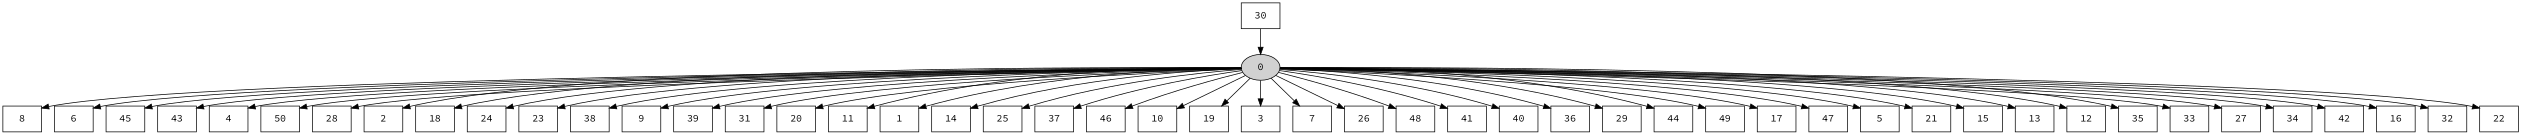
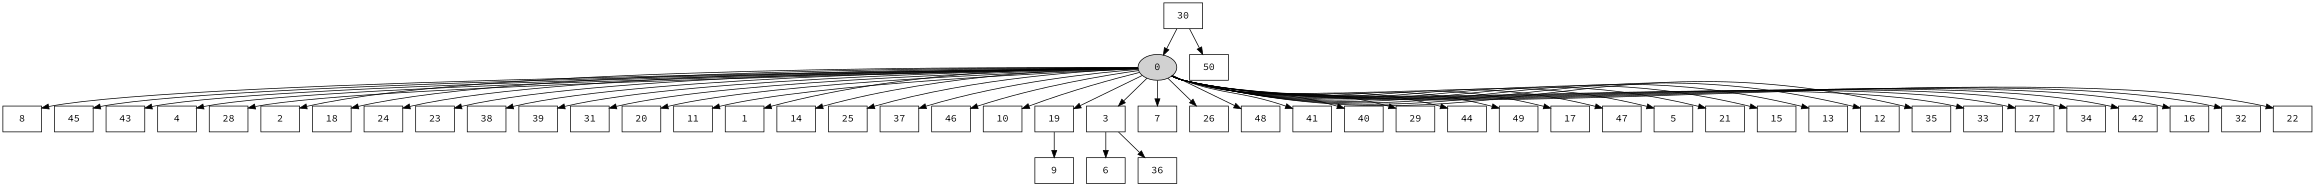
  digraph {
    fontname="Source Code Pro"
    node [fillcolor=white fontname="Source Code Pro" style=filled shape=box]
    edge [fontname="Source Code Pro"]
    0 [fillcolor=grey82 shape=""]
    n2 [label="8\n"]
    n3 [label="6\n"]
    n4 [label="45\n"]
    n5 [label="43\n"]
    n6 [label="4\n"]
    n7 [label="50\n"]
    n8 [label="28\n"]
    n9 [label="2\n"]
    n10 [label="18\n"]
    n11 [label="24\n"]
    n12 [label="23\n"]
    n13 [label="38\n"]
    n14 [label="9\n"]
    n15 [label="39\n"]
    n16 [label="31\n"]
    n17 [label="20\n"]
    n18 [label="11\n"]
    n19 [label="1\n"]
    n20 [label="14\n"]
    n21 [label="25\n"]
    n22 [label="37\n"]
    n23 [label="46\n"]
    n24 [label="10\n"]
    n25 [label="19\n"]
    n26 [label="3\n"]
    n27 [label="7\n"]
    n28 [label="26\n"]
    n29 [label="48\n"]
    n30 [label="41\n"]
    n31 [label="40\n"]
    n32 [label="36\n"]
    n33 [label="29\n"]
    n34 [label="44\n"]
    n35 [label="49\n"]
    n36 [label="17\n"]
    n37 [label="47\n"]
    n38 [label="5\n"]
    n39 [label="21\n"]
    n40 [label="15\n"]
    n41 [label="13\n"]
    n42 [label="12\n"]
    n43 [label="35\n"]
    n44 [label="33\n"]
    n45 [label="27\n"]
    n46 [label="34\n"]
    n47 [label="42\n"]
    n48 [label="16\n"]
    n49 [label="32\n"]
    n50 [label="22\n"]
    n51 [label="30\n"]
    0 -> n2
-   0 -> n3
+   n26 -> n3
    0 -> n4
    0 -> n5
    0 -> n6
-   0 -> n7
+   n51 -> n7
    0 -> n8
    0 -> n9
    0 -> n10
    0 -> n11
    0 -> n12
    0 -> n13
-   0 -> n14
+   n25 -> n14
    0 -> n15
    0 -> n16
    0 -> n17
    0 -> n18
    0 -> n19
    0 -> n20
    0 -> n21
    0 -> n22
    0 -> n23
    0 -> n24
    0 -> n25
    0 -> n26
    0 -> n27
    0 -> n28
    0 -> n29
    0 -> n30
    0 -> n31
-   0 -> n32
+   n26 -> n32
    0 -> n33
    0 -> n34
    0 -> n35
    0 -> n36
    0 -> n37
    0 -> n38
    0 -> n39
    0 -> n40
    0 -> n41
    0 -> n42
    0 -> n43
    0 -> n44
    0 -> n45
    0 -> n46
    0 -> n47
    0 -> n48
    0 -> n49
    0 -> n50
    n51 -> 0
  }
